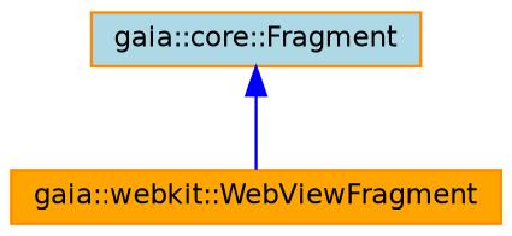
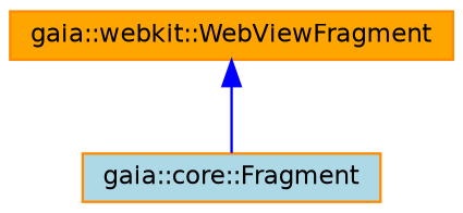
  digraph {
    node [color=darkorange fontname=Helvetica fontsize=10 shape=record style=filled]
    n1 [fillcolor=orange fontcolor=black height=0.2 label="gaia::webkit::WebViewFragment" width=0.4]
    n2 [fillcolor=lightblue height=0.2 label="gaia::core::Fragment" width=0.4]
-   n2 -> n1 [color=blue dir=back fontname=Helvetica fontsize=10 labelfontname=Helvetica labelfontsize=10 style=solid]
+   n1 -> n2 [color=blue dir=back fontname=Helvetica fontsize=10 labelfontname=Helvetica labelfontsize=10 style=solid]
  }
